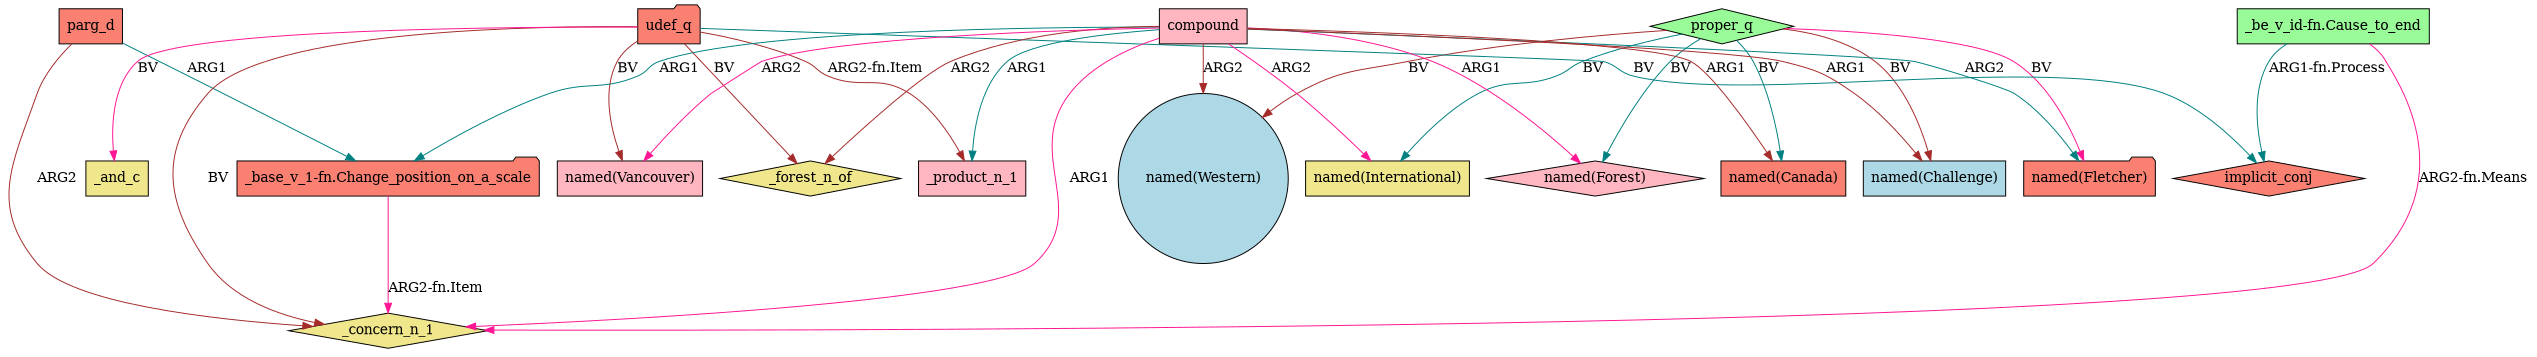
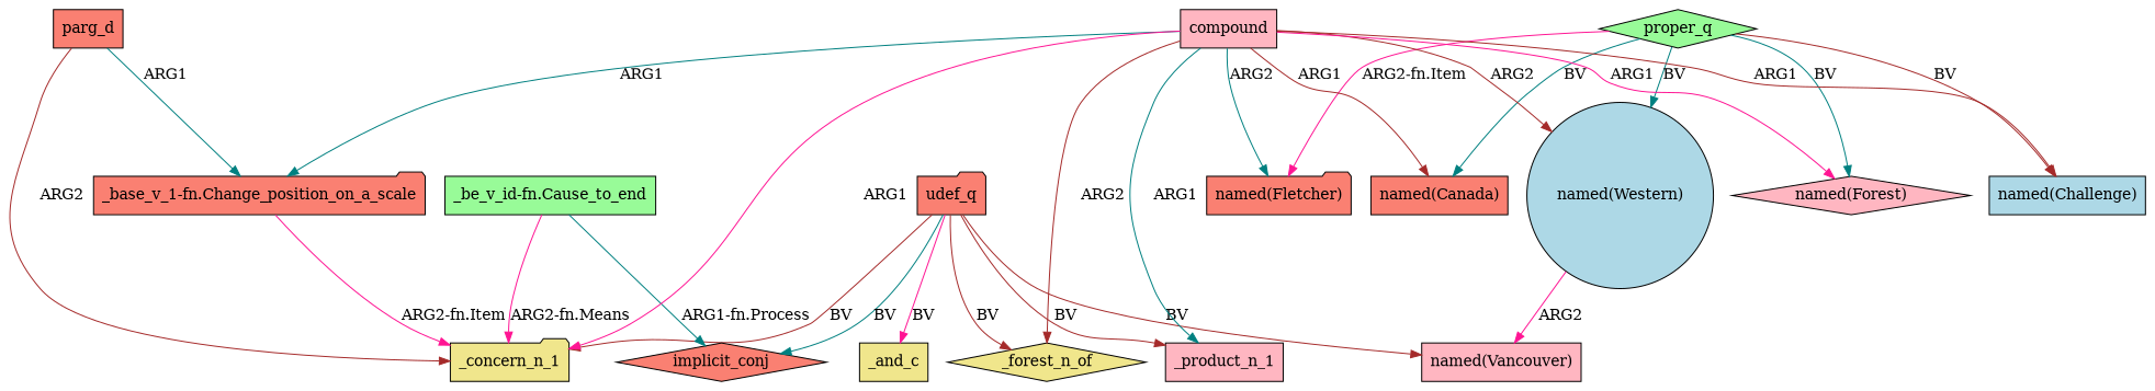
  digraph {
    node [fillcolor=salmon shape=box style=filled]
    edge [color=teal]
    "_base_v_1-fn.Change_position_on_a_scale" [shape=folder]
-   _concern_n_1 [fillcolor=khaki shape=diamond]
+   _concern_n_1 [fillcolor=khaki shape=folder]
    proper_q [fillcolor=palegreen shape=diamond]
    "named(Western)" [fillcolor=lightblue shape=circle]
    "named(Forest)" [fillcolor=lightpink shape=diamond]
    "named(Fletcher)" [shape=folder]
-   "named(International)" [fillcolor=khaki]
    "named(Canada)"
    "named(Challenge)" [fillcolor=lightblue]
    parg_d
    udef_q [shape=folder]
    _forest_n_of [fillcolor=khaki shape=diamond]
    _product_n_1 [fillcolor=lightpink]
    _and_c [fillcolor=khaki]
    "named(Vancouver)" [fillcolor=lightpink]
    implicit_conj [shape=diamond]
    "_be_v_id-fn.Cause_to_end" [fillcolor=palegreen]
    compound [fillcolor=lightpink]
    "_base_v_1-fn.Change_position_on_a_scale" -> _concern_n_1 [color=deeppink label="ARG2-fn.Item"]
-   proper_q -> "named(Western)" [color=brown label=BV]
+   proper_q -> "named(Western)" [label=BV]
    proper_q -> "named(Forest)" [label=BV]
-   proper_q -> "named(Fletcher)" [color=deeppink label=BV]
-   proper_q -> "named(International)" [label=BV]
+   proper_q -> "named(Fletcher)" [color=deeppink label="ARG2-fn.Item"]
    proper_q -> "named(Canada)" [label=BV]
    proper_q -> "named(Challenge)" [color=brown label=BV]
    parg_d -> "_base_v_1-fn.Change_position_on_a_scale" [label=ARG1]
    parg_d -> _concern_n_1 [color=brown label=ARG2]
    udef_q -> _concern_n_1 [color=brown label=BV]
    udef_q -> _forest_n_of [color=brown label=BV]
-   udef_q -> _product_n_1 [color=brown label="ARG2-fn.Item"]
+   udef_q -> _product_n_1 [color=brown label=BV]
    udef_q -> _and_c [color=deeppink label=BV]
    udef_q -> "named(Vancouver)" [color=brown label=BV]
    udef_q -> implicit_conj [label=BV]
    "_be_v_id-fn.Cause_to_end" -> _concern_n_1 [color=deeppink label="ARG2-fn.Means"]
    "_be_v_id-fn.Cause_to_end" -> implicit_conj [label="ARG1-fn.Process"]
    compound -> "_base_v_1-fn.Change_position_on_a_scale" [label=ARG1]
    compound -> _concern_n_1 [color=deeppink label=ARG1]
    compound -> "named(Western)" [color=brown label=ARG2]
    compound -> "named(Forest)" [color=deeppink label=ARG1]
    compound -> "named(Fletcher)" [label=ARG2]
-   compound -> "named(International)" [color=deeppink label=ARG2]
    compound -> "named(Canada)" [color=brown label=ARG1]
    compound -> "named(Challenge)" [color=brown label=ARG1]
    compound -> _forest_n_of [color=brown label=ARG2]
    compound -> _product_n_1 [label=ARG1]
-   compound -> "named(Vancouver)" [color=deeppink label=ARG2]
+   "named(Western)" -> "named(Vancouver)" [color=deeppink label=ARG2]
  }
